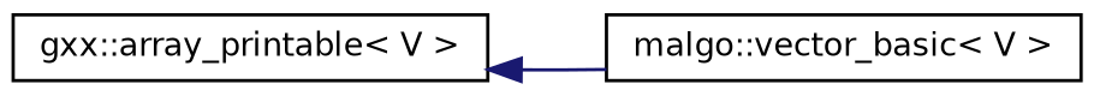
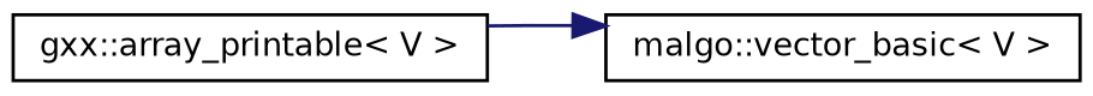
  digraph {
    rankdir=LR
    node [color=black fillcolor=white fontname=Helvetica fontsize=10 shape=record style=filled]
    n1 [height=0.2 label="gxx::array_printable\< V \>" width=0.4]
    n2 [height=0.2 label="malgo::vector_basic\< V \>" width=0.4]
-   n1 -> n2 [color=midnightblue dir=back fontname=Helvetica fontsize=10 labelfontname=Helvetica labelfontsize=10 style=solid]
+   n2 -> n1 [color=midnightblue dir=back fontname=Helvetica fontsize=10 labelfontname=Helvetica labelfontsize=10 style=solid]
  }
